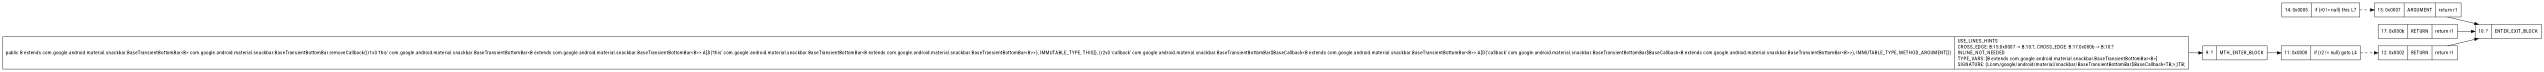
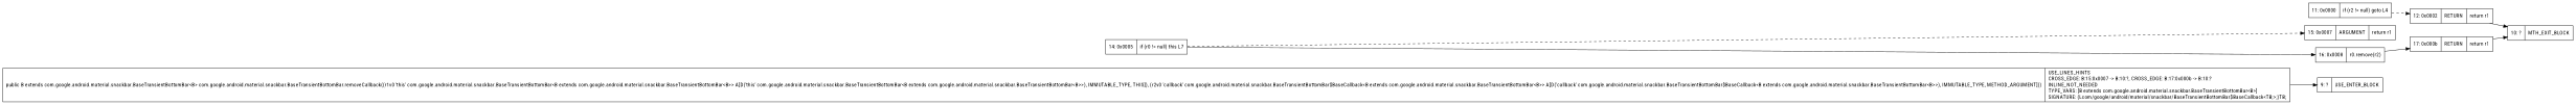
  digraph {
    fontname="Roboto Condensed"
    rankdir=LR
    node [fontname="Roboto Condensed" shape=record]
    edge [fontname="Roboto Condensed"]
-   n1 [label="{9\:\ ?|MTH_ENTER_BLOCK\l}"]
+   n1 [label="{9\:\ ?|USE_ENTER_BLOCK\l}"]
    n2 [label="{11\:\ 0x0000|if (r2 != null) goto L4\l}"]
    n3 [label="{12\:\ 0x0002|RETURN\l|return r1\l}"]
-   n4 [label="{10\:\ ?|ENTER_EXIT_BLOCK\l}"]
+   n4 [label="{10\:\ ?|MTH_EXIT_BLOCK\l}"]
    n5 [label="{14\:\ 0x0005|if (r0 != null) this L7\l}"]
    n6 [label="{15\:\ 0x0007|ARGUMENT\l|return r1\l}"]
+   n7 [label="{16\:\ 0x0008|r0.remove(r2)\l}"]
    n8 [label="{17\:\ 0x000b|RETURN\l|return r1\l}"]
    n9 [label="{public B extends com.google.android.material.snackbar.BaseTransientBottomBar\<B\> com.google.android.material.snackbar.BaseTransientBottomBar.removeCallback((r1v0 'this' com.google.android.material.snackbar.BaseTransientBottomBar\<B extends com.google.android.material.snackbar.BaseTransientBottomBar\<B\>\> A[D('this' com.google.android.material.snackbar.BaseTransientBottomBar\<B extends com.google.android.material.snackbar.BaseTransientBottomBar\<B\>\>), IMMUTABLE_TYPE, THIS]), (r2v0 'callback' com.google.android.material.snackbar.BaseTransientBottomBar$BaseCallback\<B extends com.google.android.material.snackbar.BaseTransientBottomBar\<B\>\> A[D('callback' com.google.android.material.snackbar.BaseTransientBottomBar$BaseCallback\<B extends com.google.android.material.snackbar.BaseTransientBottomBar\<B\>\>), IMMUTABLE_TYPE, METHOD_ARGUMENT]))  | USE_LINES_HINTS\lCROSS_EDGE: B:15:0x0007 \-\> B:10:?, CROSS_EDGE: B:17:0x000b \-\> B:10:?\lINLINE_NOT_NEEDED\lTYPE_VARS: [B extends com.google.android.material.snackbar.BaseTransientBottomBar\<B\>]\lSIGNATURE: (Lcom\/google\/android\/material\/snackbar\/BaseTransientBottomBar$BaseCallback\<TB;\>;)TB;\l}"]
-   n1 -> n2
    n2 -> n3 [style=dashed]
    n3 -> n4
    n5 -> n6 [style=dashed]
-   n6 -> n4
+   n5 -> n7
+   n7 -> n8
    n8 -> n4
    n9 -> n1
  }
